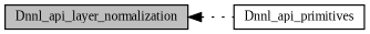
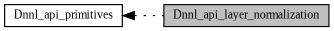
  digraph {
    rankdir=LR
    fontname="Liberation Serif"
    node [color=black fontname="Liberation Serif" fontsize=10 shape=box style=filled]
    n1 [fillcolor=grey75 fontcolor=black height=0.2 label=Dnnl_api_layer_normalization width=0.4]
    n2 [fillcolor=white height=0.2 label=Dnnl_api_primitives width=0.4]
-   n1 -> n2 [dir=back fontname="Liberation Serif" fontsize=10 labelfontname=Helvetica labelfontsize=10 shape=plaintext style=dotted]
+   n2 -> n1 [dir=back fontname="Liberation Serif" fontsize=10 labelfontname=Helvetica labelfontsize=10 shape=plaintext style=dotted]
  }
